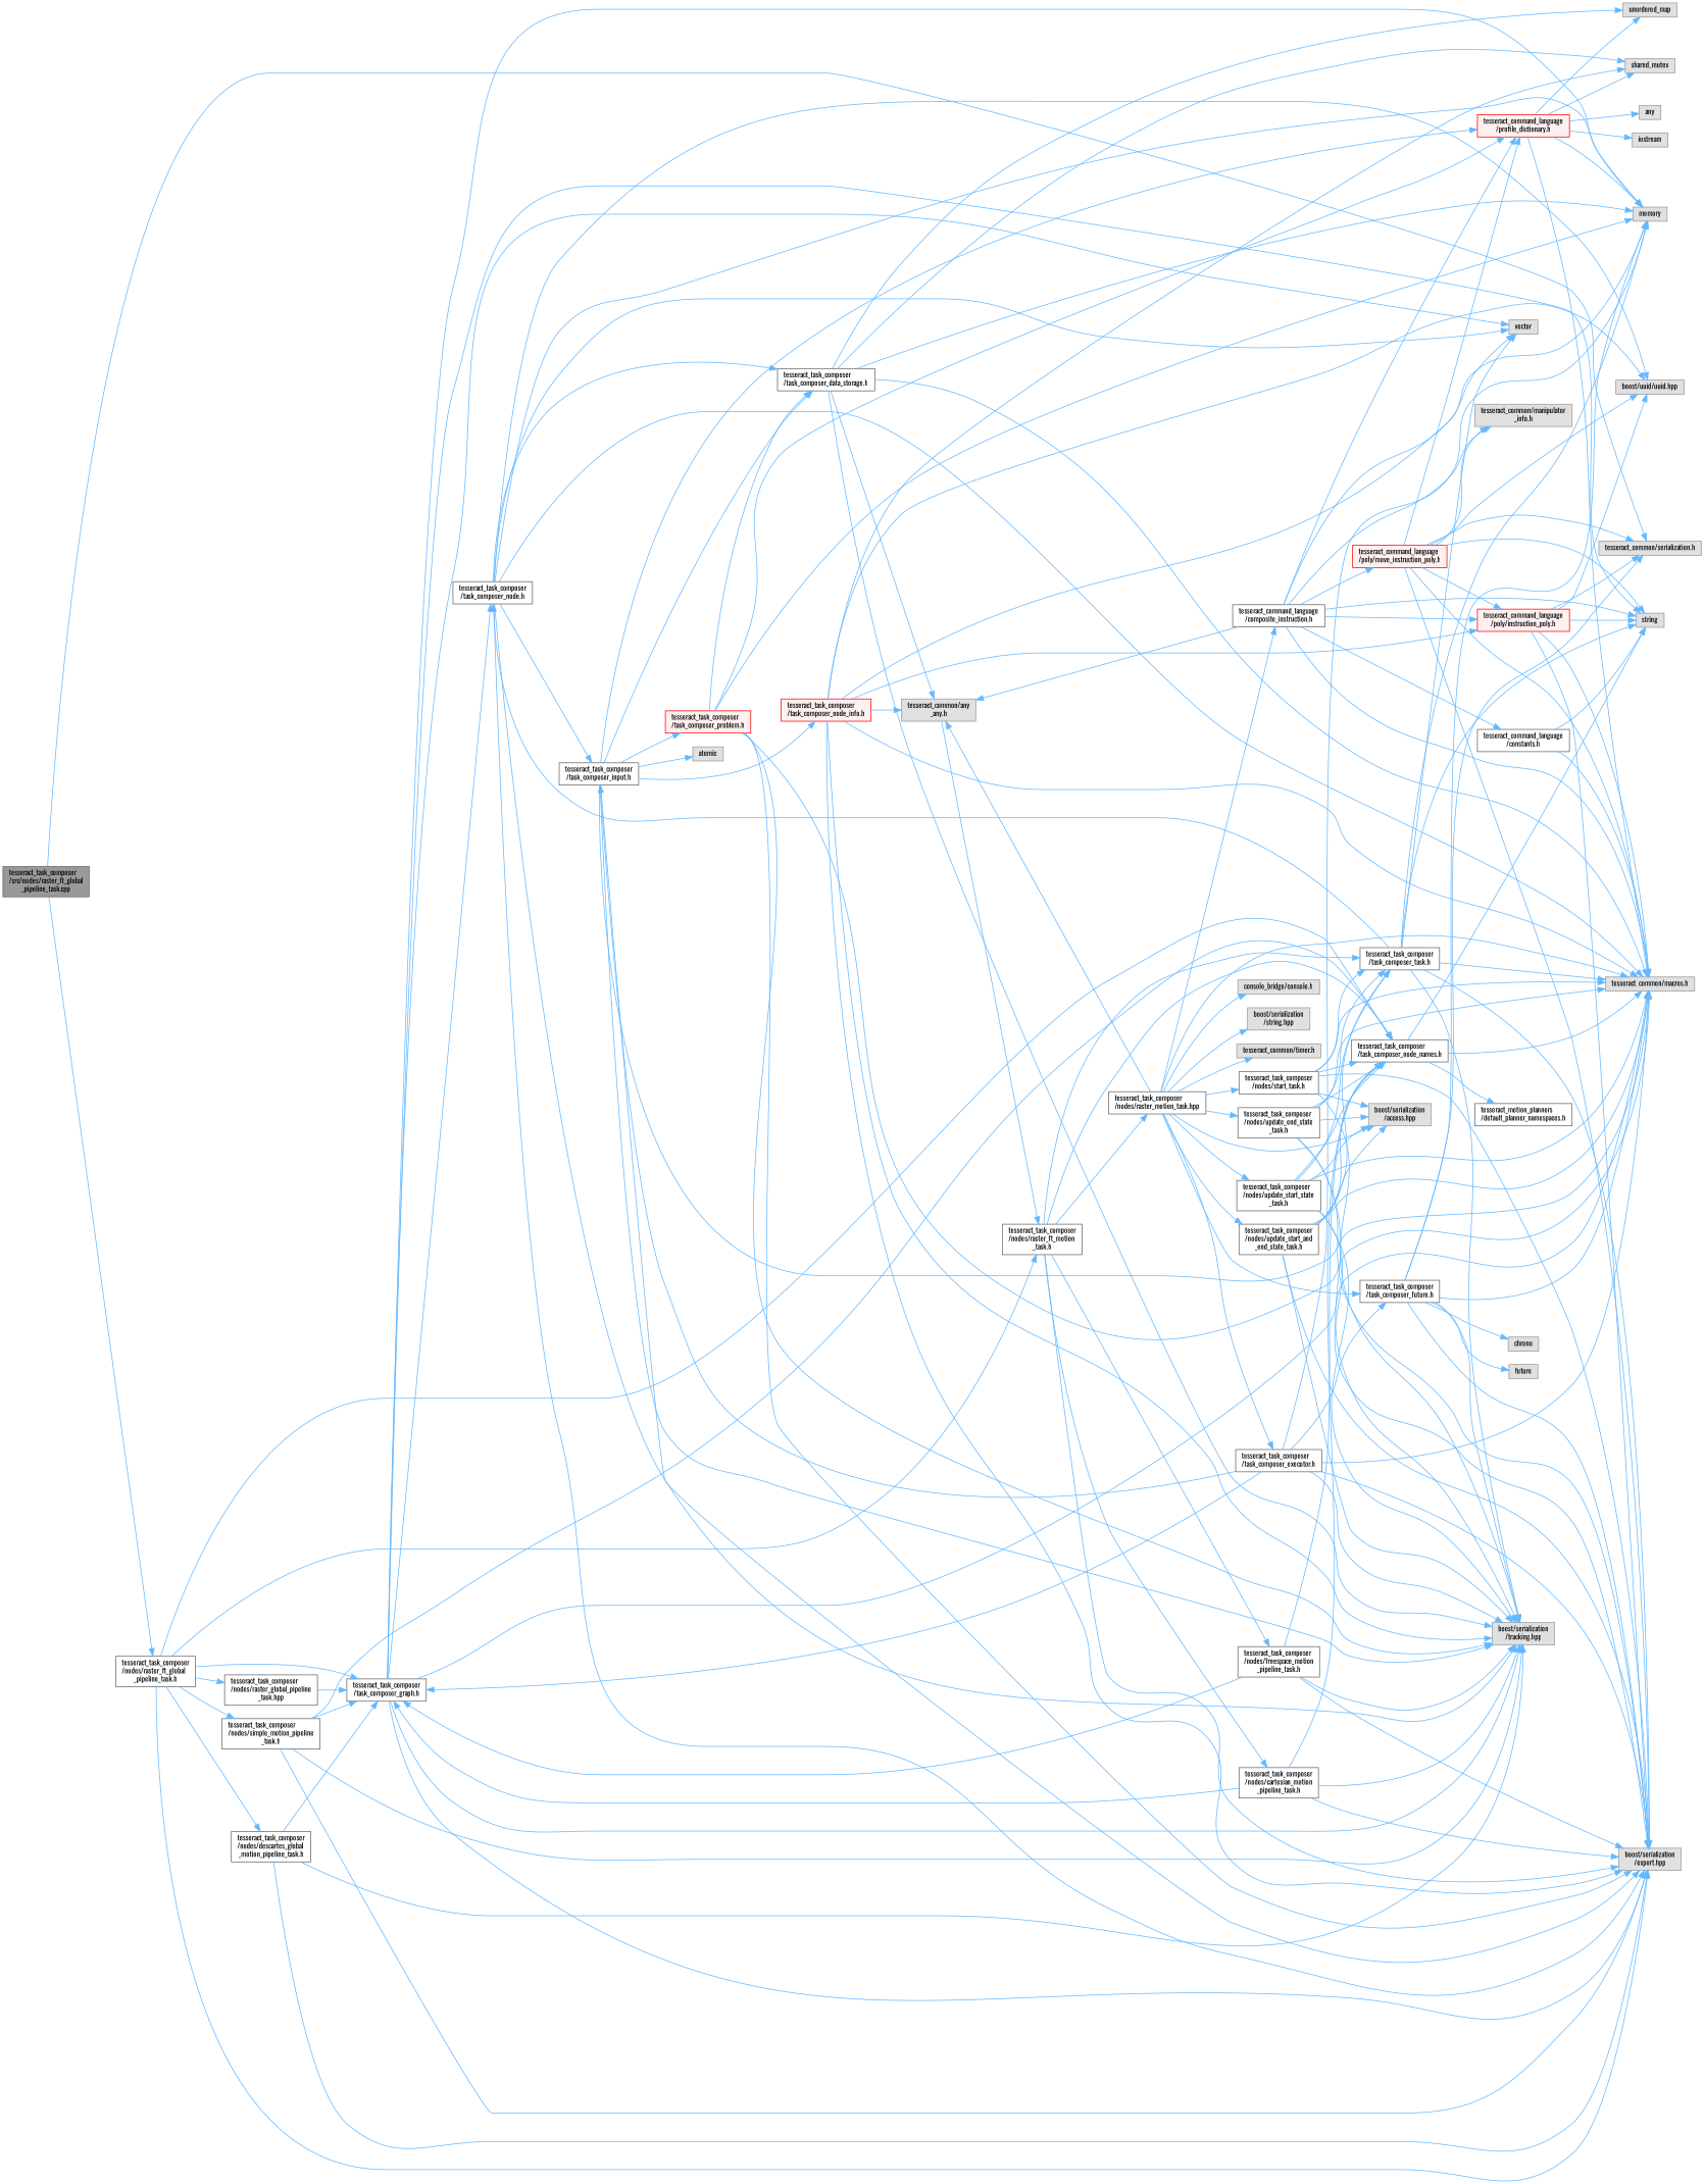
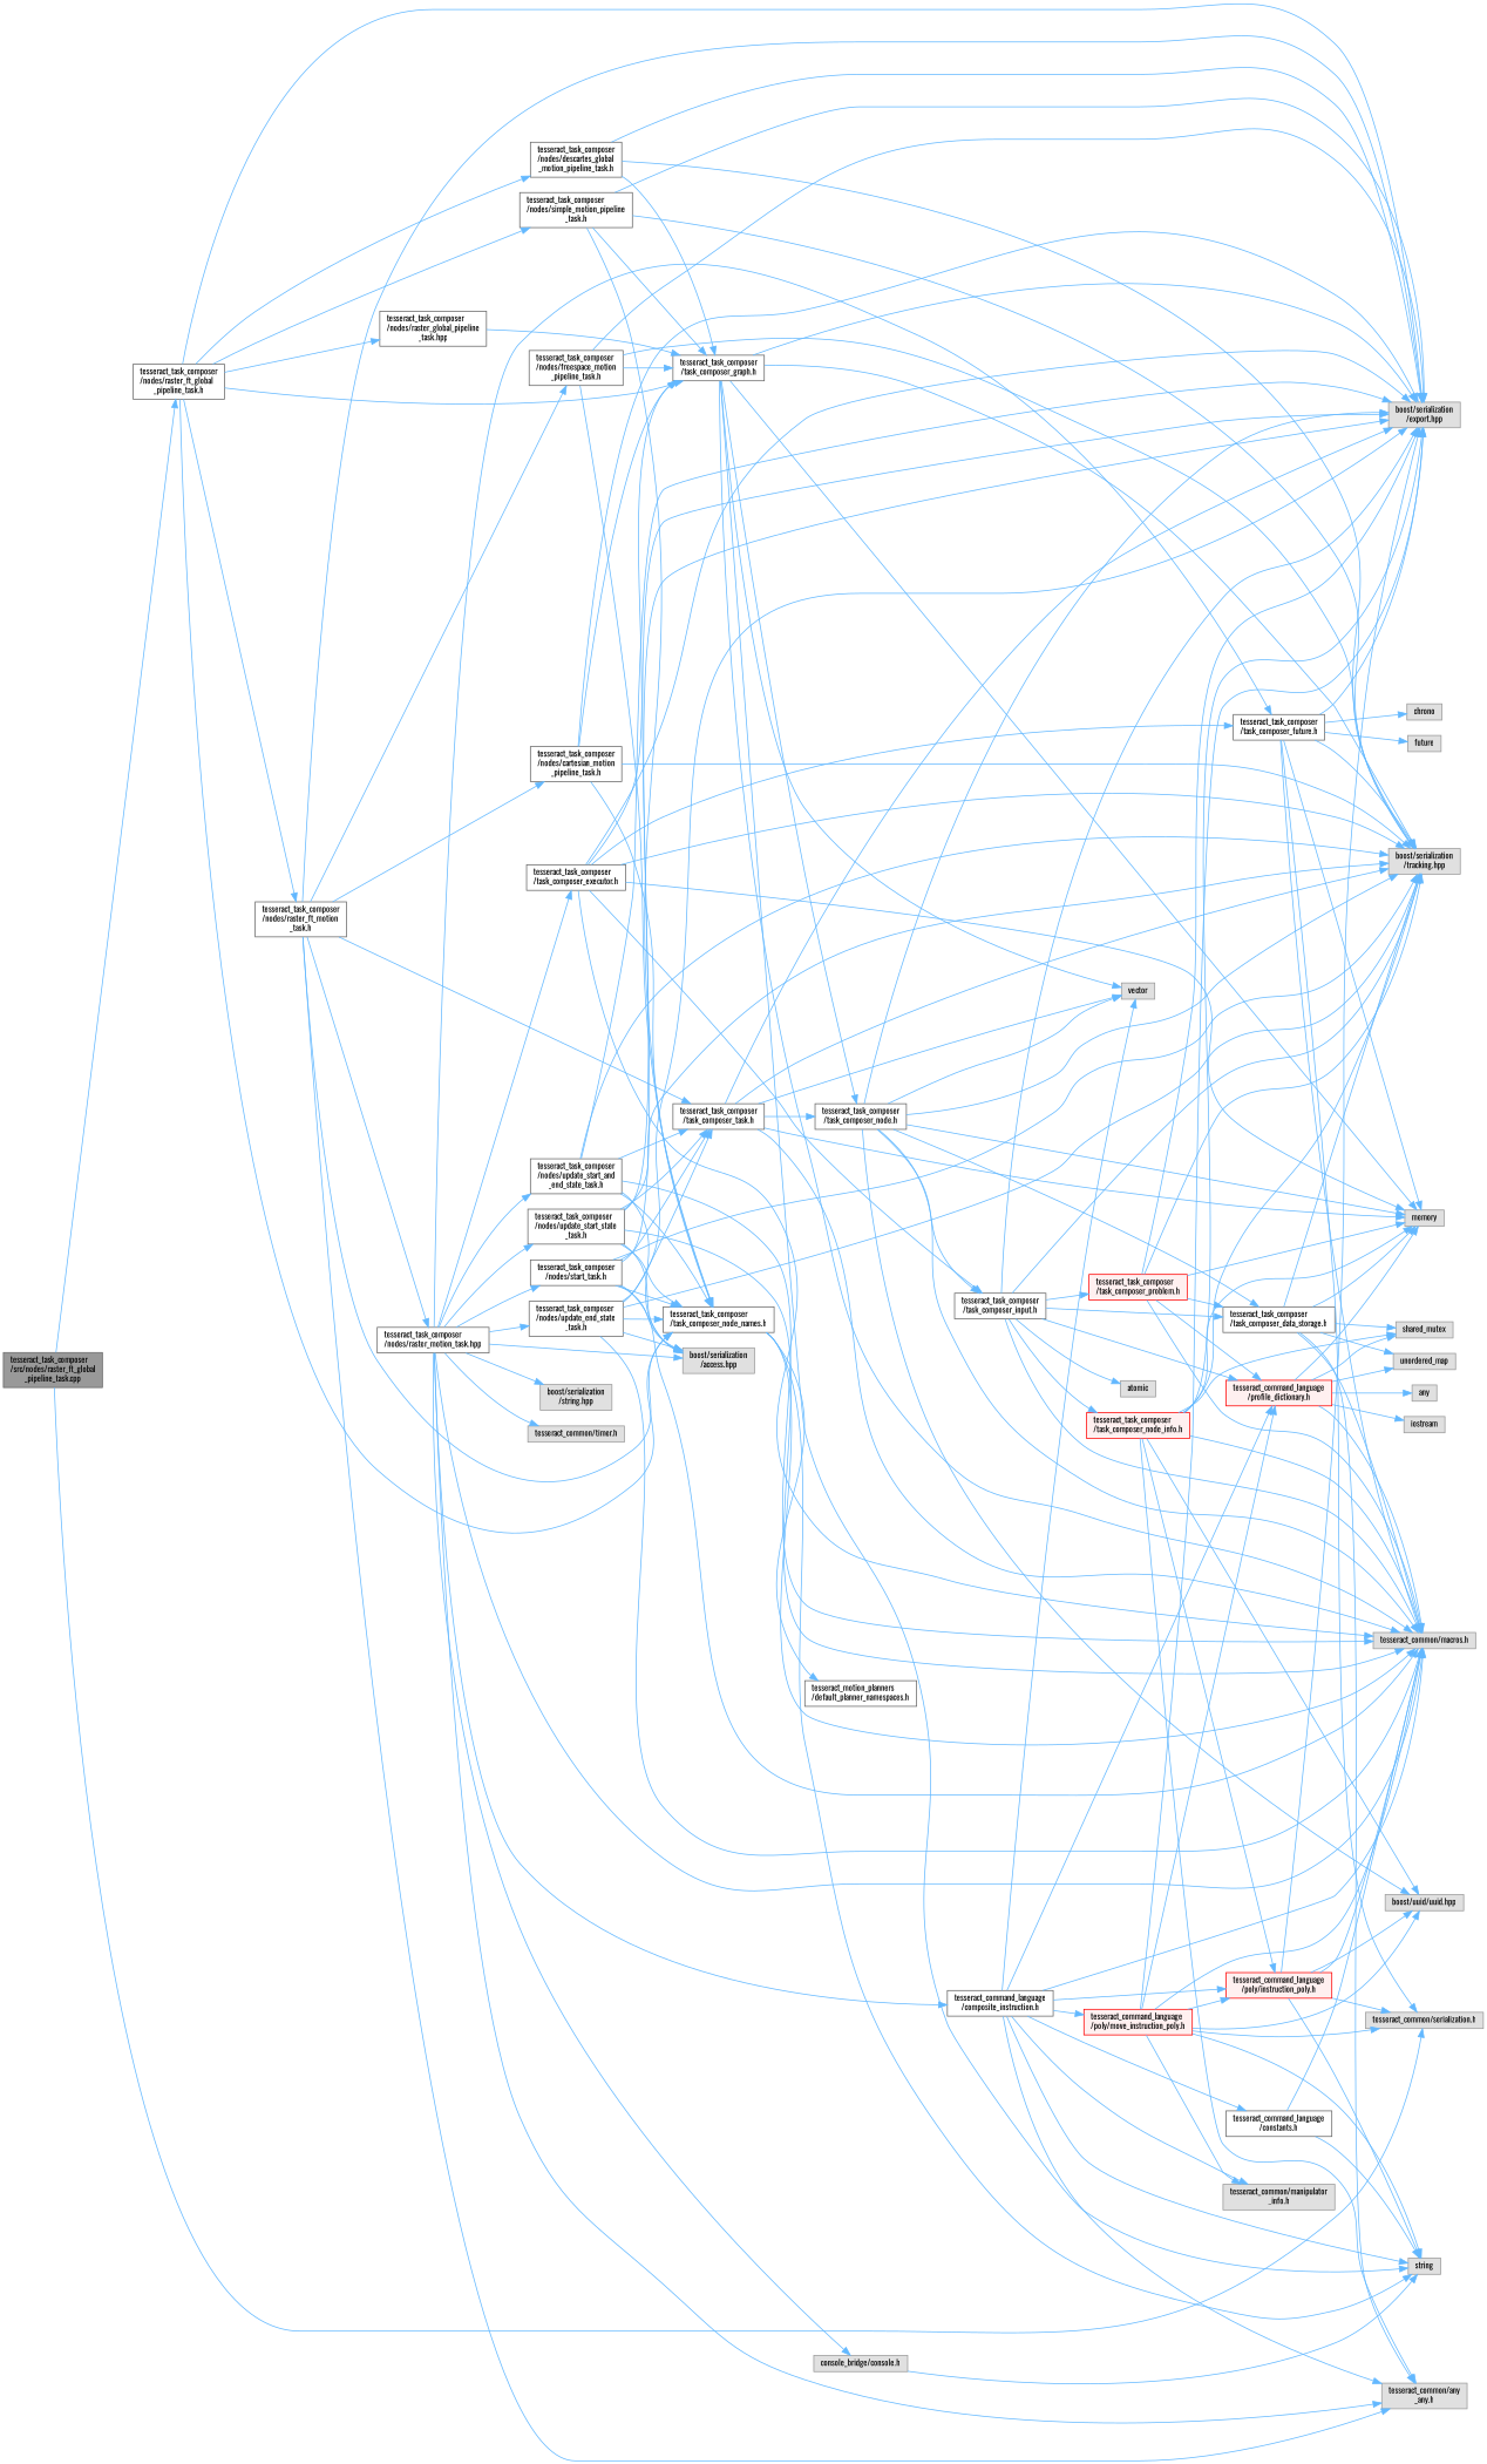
  digraph {
    fontname=Oswald
    rankdir=LR
    node [color=grey40 fillcolor=white fontname=Oswald fontsize=10 shape=box style=filled]
    edge [color=steelblue1 fontname=Oswald fontsize=10 labelfontname=Helvetica labelfontsize=10 style=solid]
    n1 [color=gray40 fillcolor=grey60 fontcolor=black height=0.2 label="tesseract_task_composer\l/src/nodes/raster_ft_global\l_pipeline_task.cpp" width=0.4]
    n2 [height=0.2 label="tesseract_task_composer\l/nodes/raster_ft_global\l_pipeline_task.h" width=0.4]
    n3 [color=grey60 fillcolor="#E0E0E0" height=0.2 label="tesseract_common/serialization.h" width=0.4]
    n4 [height=0.2 label="tesseract_task_composer\l/task_composer_graph.h" width=0.4]
    n5 [color=grey60 fillcolor="#E0E0E0" height=0.2 label="boost/serialization\l/export.hpp" width=0.4]
    n6 [height=0.2 label="tesseract_task_composer\l/task_composer_node_names.h" width=0.4]
    n7 [height=0.2 label="tesseract_task_composer\l/nodes/raster_global_pipeline\l_task.hpp" width=0.4]
    n8 [height=0.2 label="tesseract_task_composer\l/nodes/simple_motion_pipeline\l_task.h" width=0.4]
    n9 [height=0.2 label="tesseract_task_composer\l/nodes/raster_ft_motion\l_task.h" width=0.4]
    n10 [height=0.2 label="tesseract_task_composer\l/nodes/descartes_global\l_motion_pipeline_task.h" width=0.4]
    n11 [color=grey60 fillcolor="#E0E0E0" height=0.2 label="tesseract_common/macros.h" width=0.4]
    n12 [color=grey60 fillcolor="#E0E0E0" height=0.2 label=string width=0.4]
    n13 [color=grey60 fillcolor="#E0E0E0" height=0.2 label=vector width=0.4]
    n14 [color=grey60 fillcolor="#E0E0E0" height=0.2 label=memory width=0.4]
    n15 [height=0.2 label="tesseract_task_composer\l/task_composer_node.h" width=0.4]
    n16 [color=grey60 fillcolor="#E0E0E0" height=0.2 label="boost/serialization\l/tracking.hpp" width=0.4]
    n17 [height=0.2 label="tesseract_motion_planners\l/default_planner_namespaces.h" width=0.4]
    n18 [color=grey60 fillcolor="#E0E0E0" height=0.2 label="tesseract_common/any\l_any.h" width=0.4]
    n19 [height=0.2 label="tesseract_task_composer\l/task_composer_task.h" width=0.4]
    n20 [height=0.2 label="tesseract_task_composer\l/nodes/raster_motion_task.hpp" width=0.4]
    n21 [height=0.2 label="tesseract_task_composer\l/nodes/cartesian_motion\l_pipeline_task.h" width=0.4]
    n22 [height=0.2 label="tesseract_task_composer\l/nodes/freespace_motion\l_pipeline_task.h" width=0.4]
    n23 [color=grey60 fillcolor="#E0E0E0" height=0.2 label="boost/uuid/uuid.hpp" width=0.4]
    n24 [height=0.2 label="tesseract_task_composer\l/task_composer_input.h" width=0.4]
    n25 [height=0.2 label="tesseract_task_composer\l/task_composer_data_storage.h" width=0.4]
    n26 [color=grey60 fillcolor="#E0E0E0" height=0.2 label=atomic width=0.4]
    n27 [color=red fillcolor="#FFF0F0" height=0.2 label="tesseract_command_language\l/profile_dictionary.h" width=0.4]
    n28 [color=red fillcolor="#FFF0F0" height=0.2 label="tesseract_task_composer\l/task_composer_node_info.h" width=0.4]
    n29 [color=red fillcolor="#FFF0F0" height=0.2 label="tesseract_task_composer\l/task_composer_problem.h" width=0.4]
    n30 [color=grey60 fillcolor="#E0E0E0" height=0.2 label=unordered_map width=0.4]
    n31 [color=grey60 fillcolor="#E0E0E0" height=0.2 label=shared_mutex width=0.4]
    n32 [color=grey60 fillcolor="#E0E0E0" height=0.2 label=any width=0.4]
    n33 [color=grey60 fillcolor="#E0E0E0" height=0.2 label=iostream width=0.4]
    n34 [color=red fillcolor="#FFF0F0" height=0.2 label="tesseract_command_language\l/poly/instruction_poly.h" width=0.4]
    n35 [color=grey60 fillcolor="#E0E0E0" height=0.2 label="console_bridge/console.h" width=0.4]
    n36 [color=grey60 fillcolor="#E0E0E0" height=0.2 label="boost/serialization\l/string.hpp" width=0.4]
    n37 [color=grey60 fillcolor="#E0E0E0" height=0.2 label="tesseract_common/timer.h" width=0.4]
    n38 [height=0.2 label="tesseract_task_composer\l/task_composer_future.h" width=0.4]
    n39 [height=0.2 label="tesseract_task_composer\l/task_composer_executor.h" width=0.4]
    n40 [height=0.2 label="tesseract_task_composer\l/nodes/start_task.h" width=0.4]
    n41 [height=0.2 label="tesseract_task_composer\l/nodes/update_start_and\l_end_state_task.h" width=0.4]
    n42 [height=0.2 label="tesseract_task_composer\l/nodes/update_end_state\l_task.h" width=0.4]
    n43 [height=0.2 label="tesseract_task_composer\l/nodes/update_start_state\l_task.h" width=0.4]
    n44 [height=0.2 label="tesseract_command_language\l/composite_instruction.h" width=0.4]
    n45 [color=grey60 fillcolor="#E0E0E0" height=0.2 label="boost/serialization\l/access.hpp" width=0.4]
    n46 [color=grey60 fillcolor="#E0E0E0" height=0.2 label=chrono width=0.4]
    n47 [color=grey60 fillcolor="#E0E0E0" height=0.2 label=future width=0.4]
    n48 [color=red fillcolor="#FFF0F0" height=0.2 label="tesseract_command_language\l/poly/move_instruction_poly.h" width=0.4]
    n49 [color=grey60 fillcolor="#E0E0E0" height=0.2 label="tesseract_common/manipulator\l_info.h" width=0.4]
    n50 [height=0.2 label="tesseract_command_language\l/constants.h" width=0.4]
    n1 -> n2
    n1 -> n3
    n2 -> n4
    n2 -> n5
    n2 -> n6
    n2 -> n7
    n2 -> n8
    n2 -> n9
    n2 -> n10
    n4 -> n5
    n4 -> n11
    n4 -> n12
    n4 -> n13
    n4 -> n14
    n4 -> n15
    n4 -> n16
    n6 -> n11
    n6 -> n12
    n6 -> n17
    n7 -> n4
    n8 -> n4
    n8 -> n5
    n8 -> n6
    n8 -> n16
    n9 -> n5
    n9 -> n6
-   n18 -> n9
+   n9 -> n18
    n9 -> n19
    n9 -> n20
    n9 -> n21
    n9 -> n22
    n10 -> n4
    n10 -> n5
    n10 -> n16
    n15 -> n5
    n15 -> n11
    n15 -> n13
    n15 -> n14
    n15 -> n16
    n15 -> n23
    n15 -> n24
    n15 -> n25
    n19 -> n5
    n19 -> n11
-   n19 -> n12
+   n35 -> n12
    n19 -> n13
    n19 -> n14
    n19 -> n15
    n19 -> n16
    n20 -> n11
    n20 -> n18
    n20 -> n35
    n20 -> n36
    n20 -> n37
    n20 -> n38
    n20 -> n39
    n20 -> n40
    n20 -> n41
    n20 -> n42
    n20 -> n43
    n20 -> n44
    n20 -> n45
    n21 -> n4
    n21 -> n5
    n21 -> n6
    n21 -> n16
    n22 -> n4
    n22 -> n5
    n22 -> n6
    n22 -> n16
    n24 -> n5
    n24 -> n11
    n24 -> n16
    n24 -> n25
    n24 -> n26
    n24 -> n27
    n24 -> n28
    n24 -> n29
    n25 -> n11
    n25 -> n14
    n25 -> n16
    n25 -> n18
    n25 -> n30
    n25 -> n31
    n27 -> n11
    n27 -> n14
    n27 -> n30
    n27 -> n31
    n27 -> n32
    n27 -> n33
    n28 -> n5
    n28 -> n11
    n28 -> n14
    n28 -> n16
    n28 -> n18
    n28 -> n23
    n28 -> n31
    n28 -> n34
    n29 -> n5
    n29 -> n11
    n29 -> n14
    n29 -> n16
    n29 -> n25
    n29 -> n27
    n34 -> n3
    n34 -> n5
    n34 -> n11
    n34 -> n12
    n34 -> n23
    n38 -> n3
    n38 -> n5
    n38 -> n11
    n38 -> n14
    n38 -> n16
    n38 -> n46
    n38 -> n47
    n39 -> n4
    n39 -> n5
    n39 -> n11
    n39 -> n14
    n39 -> n16
    n39 -> n24
    n39 -> n38
    n40 -> n5
    n40 -> n6
    n40 -> n11
    n40 -> n16
    n40 -> n19
    n40 -> n45
    n41 -> n5
    n41 -> n6
    n41 -> n11
    n41 -> n16
    n41 -> n19
    n41 -> n45
    n42 -> n5
    n42 -> n6
    n42 -> n11
    n42 -> n16
    n42 -> n19
    n42 -> n45
    n43 -> n5
    n43 -> n6
    n43 -> n11
    n43 -> n16
    n43 -> n19
    n43 -> n45
    n44 -> n11
    n44 -> n12
    n44 -> n13
    n44 -> n18
    n44 -> n27
    n44 -> n34
    n44 -> n48
    n44 -> n49
    n44 -> n50
    n48 -> n3
    n48 -> n5
    n48 -> n11
    n48 -> n12
    n48 -> n23
    n48 -> n27
    n48 -> n34
    n48 -> n49
    n50 -> n11
    n50 -> n12
  }
